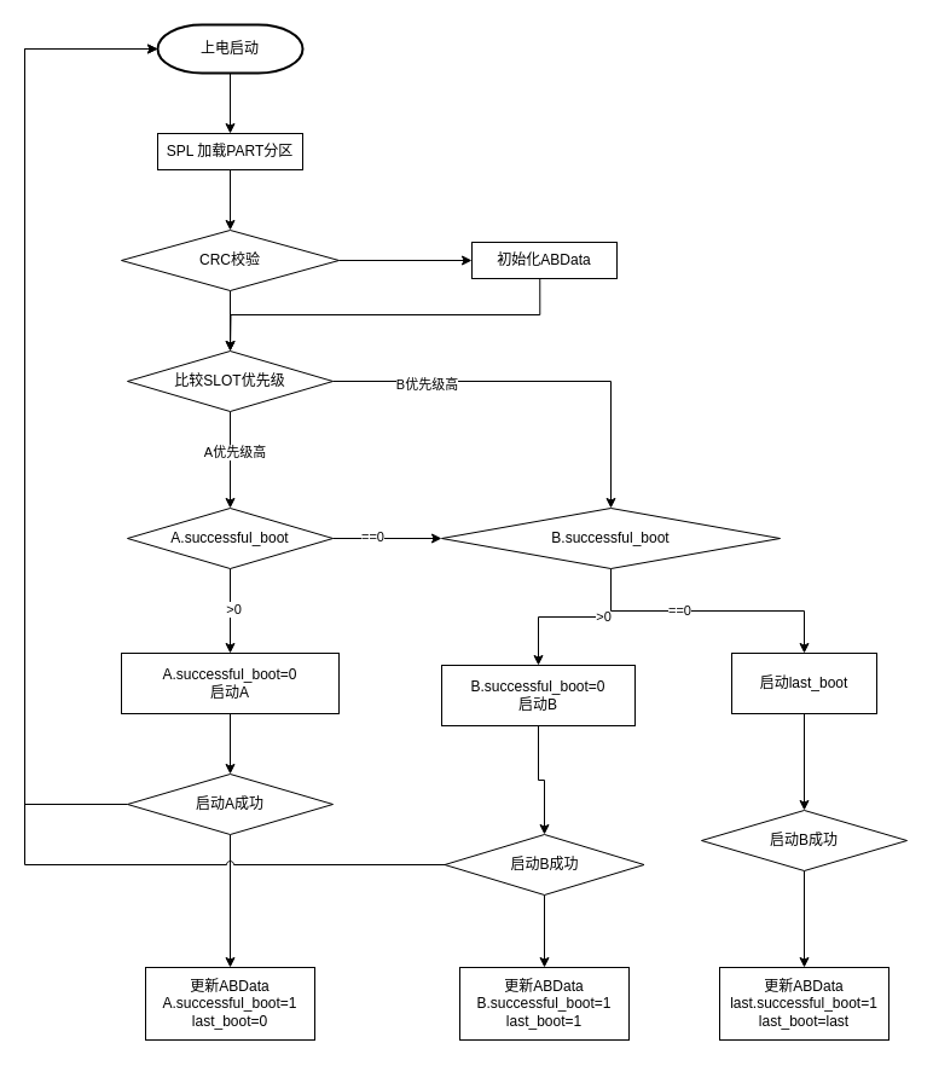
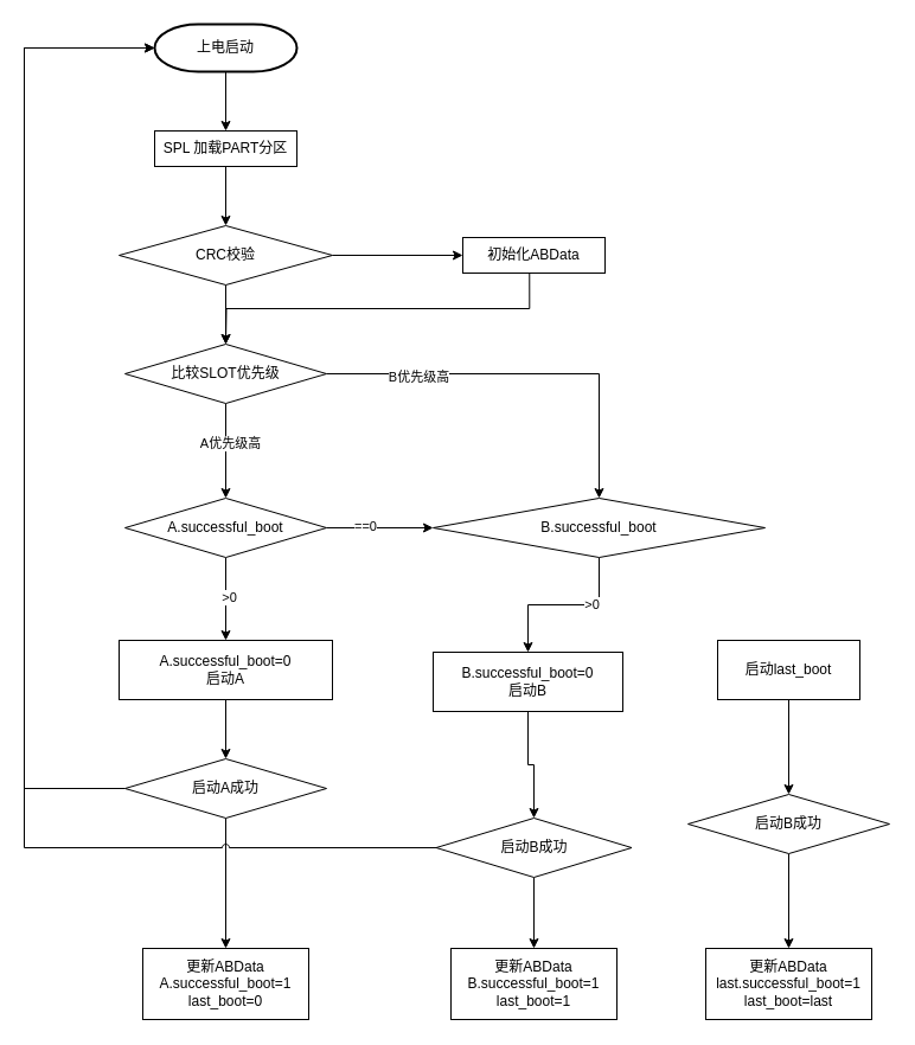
  <mxCell id="0" />
  <mxCell id="1" parent="0" />
  <mxCell id="2" style="edgeStyle=orthogonalEdgeStyle;rounded=0;orthogonalLoop=1;jettySize=auto;html=1;" parent="1" source="3" target="5" edge="1"><mxGeometry relative="1" as="geometry" /></mxCell>
  <mxCell id="3" value="上电启动" style="strokeWidth=2;html=1;shape=mxgraph.flowchart.terminator;whiteSpace=wrap;" parent="1" vertex="1"><mxGeometry x="130" y="20" width="120" height="40" as="geometry" /></mxCell>
  <mxCell id="4" style="edgeStyle=orthogonalEdgeStyle;rounded=0;orthogonalLoop=1;jettySize=auto;html=1;entryX=0.5;entryY=0;entryDx=0;entryDy=0;" parent="1" source="5" target="8" edge="1"><mxGeometry relative="1" as="geometry" /></mxCell>
  <mxCell id="5" value="SPL 加载PART分区" style="rounded=0;whiteSpace=wrap;html=1;" parent="1" vertex="1"><mxGeometry x="130" y="110" width="120" height="30" as="geometry" /></mxCell>
  <mxCell id="6" value="" style="edgeStyle=orthogonalEdgeStyle;rounded=0;orthogonalLoop=1;jettySize=auto;html=1;" parent="1" source="8" target="20" edge="1"><mxGeometry relative="1" as="geometry" /></mxCell>
  <mxCell id="7" style="edgeStyle=orthogonalEdgeStyle;rounded=0;orthogonalLoop=1;jettySize=auto;html=1;exitX=0.5;exitY=1;exitDx=0;exitDy=0;entryX=0.5;entryY=0;entryDx=0;entryDy=0;" parent="1" source="8" target="13" edge="1"><mxGeometry relative="1" as="geometry" /></mxCell>
  <mxCell id="8" value="CRC校验" style="rhombus;whiteSpace=wrap;html=1;" parent="1" vertex="1"><mxGeometry x="100" y="190" width="180" height="50" as="geometry" /></mxCell>
  <mxCell id="9" style="edgeStyle=orthogonalEdgeStyle;rounded=0;orthogonalLoop=1;jettySize=auto;html=1;entryX=0.5;entryY=0;entryDx=0;entryDy=0;" parent="1" source="13" target="31" edge="1"><mxGeometry relative="1" as="geometry" /></mxCell>
  <mxCell id="10" value="B优先级高" style="edgeLabel;html=1;align=center;verticalAlign=middle;resizable=0;points=[];" parent="9" vertex="1" connectable="0"><mxGeometry x="-0.54" y="-2" relative="1" as="geometry"><mxPoint as="offset" /></mxGeometry></mxCell>
  <mxCell id="11" style="edgeStyle=orthogonalEdgeStyle;rounded=0;orthogonalLoop=1;jettySize=auto;html=1;" parent="1" source="13" target="18" edge="1"><mxGeometry relative="1" as="geometry" /></mxCell>
  <mxCell id="12" value="A优先级高" style="edgeLabel;html=1;align=center;verticalAlign=middle;resizable=0;points=[];" parent="11" vertex="1" connectable="0"><mxGeometry x="-0.168" y="3" relative="1" as="geometry"><mxPoint as="offset" /></mxGeometry></mxCell>
  <mxCell id="13" value="比较SLOT优先级" style="rhombus;whiteSpace=wrap;html=1;" parent="1" vertex="1"><mxGeometry x="105" y="290" width="170" height="50" as="geometry" /></mxCell>
  <mxCell id="14" value="" style="edgeStyle=orthogonalEdgeStyle;rounded=0;orthogonalLoop=1;jettySize=auto;html=1;" parent="1" source="18" target="22" edge="1"><mxGeometry relative="1" as="geometry" /></mxCell>
  <mxCell id="15" value="&amp;gt;0" style="edgeLabel;html=1;align=center;verticalAlign=middle;resizable=0;points=[];" parent="14" vertex="1" connectable="0"><mxGeometry x="-0.059" y="2" relative="1" as="geometry"><mxPoint as="offset" /></mxGeometry></mxCell>
  <mxCell id="16" value="" style="edgeStyle=orthogonalEdgeStyle;rounded=0;orthogonalLoop=1;jettySize=auto;html=1;" parent="1" source="18" target="31" edge="1"><mxGeometry relative="1" as="geometry" /></mxCell>
  <mxCell id="17" value="==0" style="edgeLabel;html=1;align=center;verticalAlign=middle;resizable=0;points=[];" parent="16" vertex="1" connectable="0"><mxGeometry x="-0.292" y="2" relative="1" as="geometry"><mxPoint as="offset" /></mxGeometry></mxCell>
  <mxCell id="18" value="A.successful_boot" style="rhombus;whiteSpace=wrap;html=1;" parent="1" vertex="1"><mxGeometry x="105" y="420" width="170" height="50" as="geometry" /></mxCell>
  <mxCell id="19" style="edgeStyle=orthogonalEdgeStyle;rounded=0;orthogonalLoop=1;jettySize=auto;html=1;exitX=0.469;exitY=1.014;exitDx=0;exitDy=0;exitPerimeter=0;" parent="1" source="20" edge="1"><mxGeometry relative="1" as="geometry"><mxPoint x="190" y="290" as="targetPoint" /></mxGeometry></mxCell>
  <mxCell id="20" value="初始化ABData" style="whiteSpace=wrap;html=1;" parent="1" vertex="1"><mxGeometry x="390" y="200" width="120" height="30" as="geometry" /></mxCell>
  <mxCell id="21" style="edgeStyle=orthogonalEdgeStyle;rounded=0;orthogonalLoop=1;jettySize=auto;html=1;entryX=0.5;entryY=0;entryDx=0;entryDy=0;" parent="1" source="22" target="24" edge="1"><mxGeometry relative="1" as="geometry" /></mxCell>
  <mxCell id="22" value="&lt;div&gt;A.successful_boot=0&lt;/div&gt;启动A" style="whiteSpace=wrap;html=1;" parent="1" vertex="1"><mxGeometry x="100" y="540" width="180" height="50" as="geometry" /></mxCell>
  <mxCell id="23" style="edgeStyle=orthogonalEdgeStyle;rounded=0;orthogonalLoop=1;jettySize=auto;html=1;exitX=0.5;exitY=1;exitDx=0;exitDy=0;" parent="1" source="24" target="26" edge="1"><mxGeometry relative="1" as="geometry" /></mxCell>
  <mxCell id="24" value="启动A成功" style="rhombus;whiteSpace=wrap;html=1;" parent="1" vertex="1"><mxGeometry x="105" y="640" width="170" height="50" as="geometry" /></mxCell>
  <mxCell id="25" style="edgeStyle=orthogonalEdgeStyle;rounded=0;orthogonalLoop=1;jettySize=auto;html=1;entryX=0;entryY=0.5;entryDx=0;entryDy=0;entryPerimeter=0;exitX=0;exitY=0.5;exitDx=0;exitDy=0;" parent="1" source="24" target="3" edge="1"><mxGeometry relative="1" as="geometry"><mxPoint y="665" as="sourcePoint" x="-70" /><Array as="points"><mxPoint x="20" y="665" /><mxPoint x="20" y="40" /></Array></mxGeometry></mxCell>
  <mxCell id="26" value="&lt;div&gt;更新ABData&lt;/div&gt;&lt;div&gt;A.successful_boot=1&lt;/div&gt;&lt;div&gt;last_boot=0&lt;/div&gt;" style="whiteSpace=wrap;html=1;" parent="1" vertex="1"><mxGeometry x="120" y="800" width="140" height="60" as="geometry" /></mxCell>
  <mxCell id="27" style="edgeStyle=orthogonalEdgeStyle;rounded=0;orthogonalLoop=1;jettySize=auto;html=1;" parent="1" source="31" target="33" edge="1"><mxGeometry relative="1" as="geometry" /></mxCell>
  <mxCell id="28" value="&amp;gt;0" style="edgeLabel;html=1;align=center;verticalAlign=middle;resizable=0;points=[];" parent="27" vertex="1" connectable="0"><mxGeometry x="-0.333" y="-1" relative="1" as="geometry"><mxPoint as="offset" /></mxGeometry></mxCell>
- <mxCell id="29" style="edgeStyle=orthogonalEdgeStyle;rounded=0;orthogonalLoop=1;jettySize=auto;html=1;entryX=0.5;entryY=0;entryDx=0;entryDy=0;" parent="1" source="31" edge="1" target="38"><mxGeometry relative="1" as="geometry"><mxPoint x="640" y="540" as="targetPoint" /></mxGeometry></mxCell>
- <mxCell id="30" value="==0" style="edgeLabel;html=1;align=center;verticalAlign=middle;resizable=0;points=[];" parent="29" vertex="1" connectable="0"><mxGeometry x="-0.232" y="1" relative="1" as="geometry"><mxPoint x="3" as="offset" /></mxGeometry></mxCell>
  <mxCell id="31" value="B.successful_boot" style="rhombus;whiteSpace=wrap;html=1;" parent="1" vertex="1"><mxGeometry x="365" y="420" width="280" height="50" as="geometry" /></mxCell>
  <mxCell id="32" style="edgeStyle=orthogonalEdgeStyle;rounded=0;orthogonalLoop=1;jettySize=auto;html=1;entryX=0.5;entryY=0;entryDx=0;entryDy=0;" parent="1" source="33" target="35" edge="1"><mxGeometry relative="1" as="geometry" /></mxCell>
  <mxCell id="33" value="&lt;div&gt;&lt;div&gt;B.successful_boot=0&lt;/div&gt;&lt;/div&gt;启动B" style="whiteSpace=wrap;html=1;" parent="1" vertex="1"><mxGeometry x="365" y="550" width="160" height="50" as="geometry" /></mxCell>
  <mxCell id="34" style="edgeStyle=orthogonalEdgeStyle;rounded=0;orthogonalLoop=1;jettySize=auto;html=1;exitX=0.5;exitY=1;exitDx=0;exitDy=0;" parent="1" source="35" target="36" edge="1"><mxGeometry relative="1" as="geometry" /></mxCell>
  <mxCell id="35" value="启动B成功" style="rhombus;whiteSpace=wrap;html=1;" parent="1" vertex="1"><mxGeometry x="367.5" y="690" width="165" height="50" as="geometry" /></mxCell>
  <mxCell id="36" value="&lt;div&gt;更新ABData&lt;/div&gt;&lt;div&gt;B.successful_boot=1&lt;/div&gt;&lt;div&gt;last_boot=1&lt;/div&gt;" style="whiteSpace=wrap;html=1;" parent="1" vertex="1"><mxGeometry x="380" y="800" width="140" height="60" as="geometry" /></mxCell>
  <mxCell id="37" style="edgeStyle=orthogonalEdgeStyle;rounded=0;orthogonalLoop=1;jettySize=auto;html=1;entryX=0.5;entryY=0;entryDx=0;entryDy=0;" edge="1" parent="1" source="38" target="40"><mxGeometry relative="1" as="geometry" /></mxCell>
  <mxCell id="38" value="启动last_boot" style="whiteSpace=wrap;html=1;" parent="1" vertex="1"><mxGeometry x="605" y="540" width="120" height="50" as="geometry" /></mxCell>
  <mxCell id="39" style="edgeStyle=orthogonalEdgeStyle;rounded=0;orthogonalLoop=1;jettySize=auto;html=1;entryX=0.5;entryY=0;entryDx=0;entryDy=0;" edge="1" parent="1" source="40" target="41"><mxGeometry relative="1" as="geometry" /></mxCell>
  <mxCell id="40" value="启动B成功" style="rhombus;whiteSpace=wrap;html=1;" vertex="1" parent="1"><mxGeometry x="580" y="670" width="170" height="50" as="geometry" /></mxCell>
  <mxCell id="41" value="&lt;div&gt;更新ABData&lt;/div&gt;&lt;div&gt;last.successful_boot=1&lt;/div&gt;&lt;div&gt;last_boot=last&lt;/div&gt;" style="whiteSpace=wrap;html=1;" vertex="1" parent="1"><mxGeometry x="595" y="800" width="140" height="60" as="geometry" /></mxCell>
  <mxCell id="42" style="edgeStyle=orthogonalEdgeStyle;rounded=0;orthogonalLoop=1;jettySize=auto;html=1;entryX=0;entryY=0.5;entryDx=0;entryDy=0;entryPerimeter=0;jumpStyle=arc;" edge="1" parent="1" source="35" target="3"><mxGeometry relative="1" as="geometry"><Array as="points"><mxPoint x="20" y="715" /><mxPoint x="20" y="40" /></Array></mxGeometry></mxCell>
